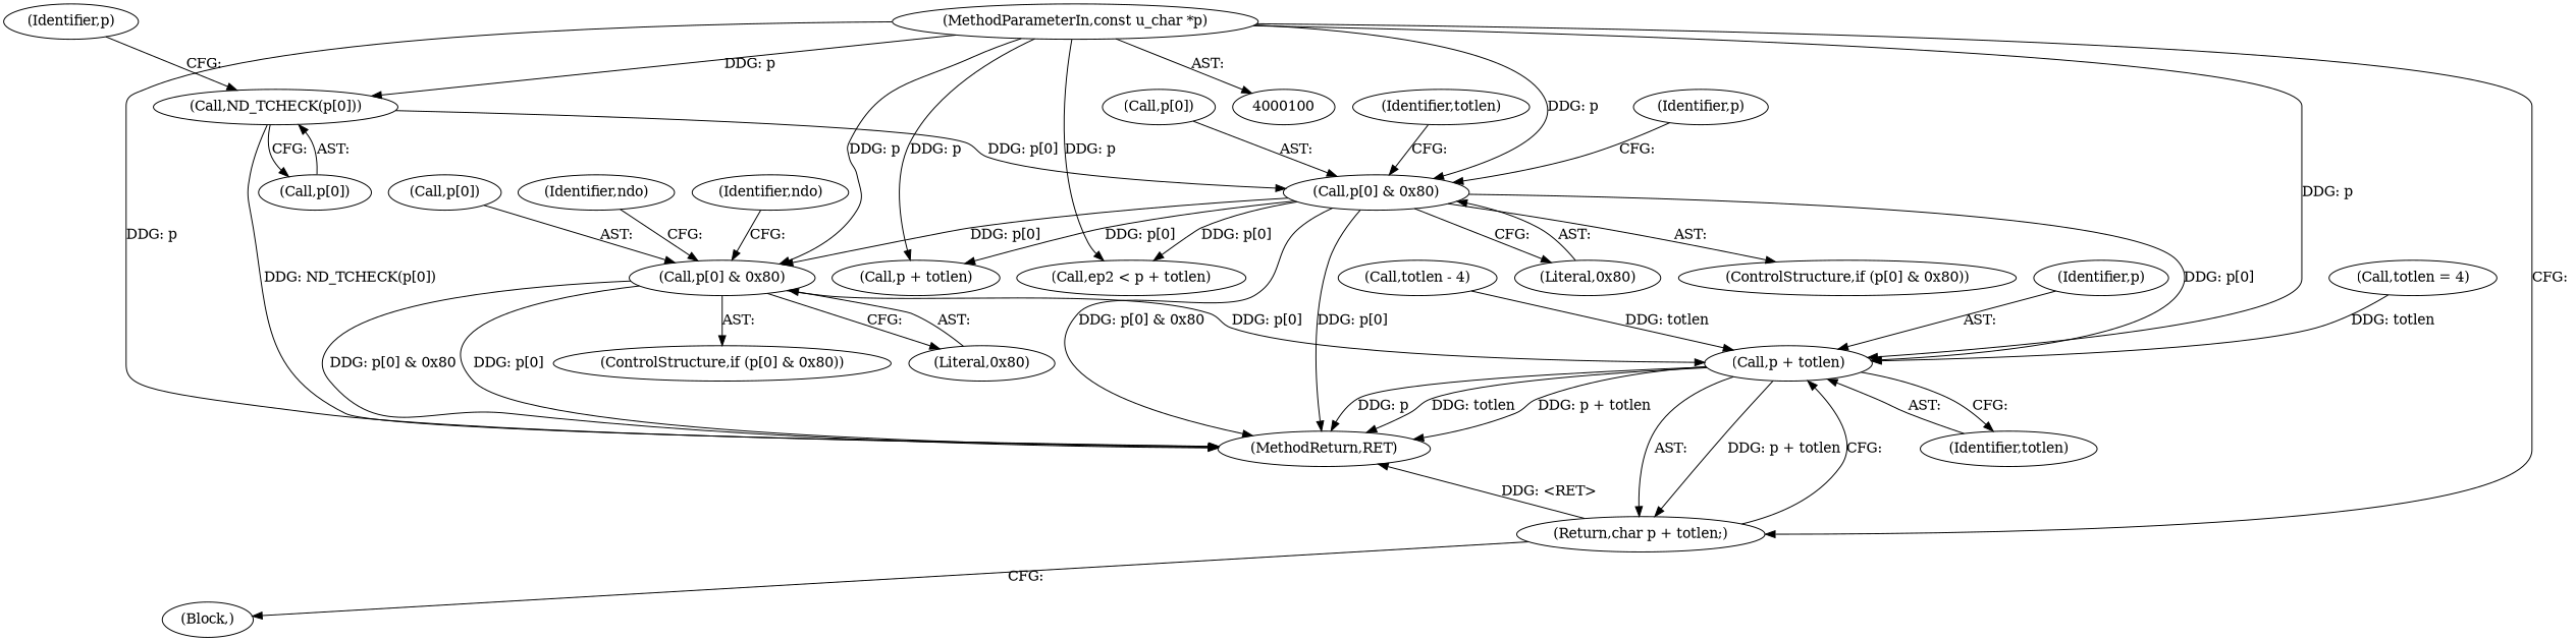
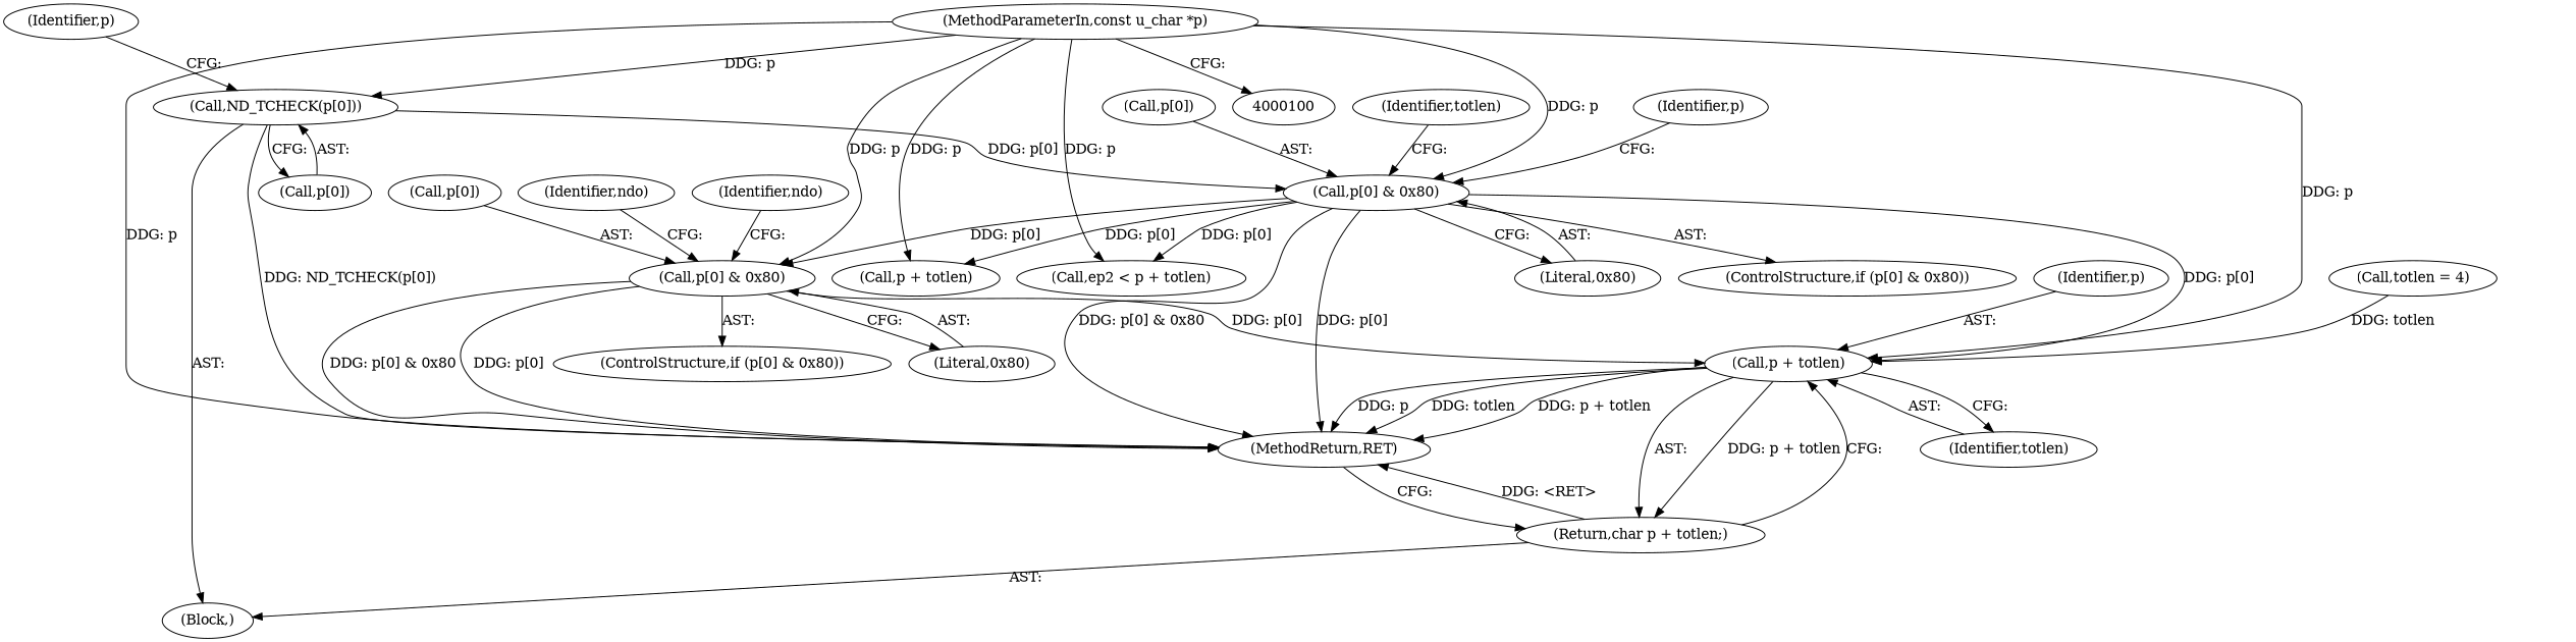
  digraph {
    n1 [label="(Call,p[0] & 0x80)"]
    n2 [label="(Call,p + totlen)"]
    n3 [label="(ControlStructure,if (p[0] & 0x80))"]
    n4 [label="(Literal,0x80)"]
    n5 [label="(MethodReturn,RET)"]
    n6 [label="(Return,char p + totlen;)"]
    n7 [label="(Identifier,totlen)"]
    n8 [label="(Call,p[0] & 0x80)"]
    n9 [label="(Call,p + totlen)"]
    n10 [label="(Literal,0x80)"]
    n11 [label="(Call,ep2 < p + totlen)"]
    n12 [label="(ControlStructure,if (p[0] & 0x80))"]
    n13 [label="(Call,ND_TCHECK(p[0]))"]
    n14 [label="(Block,)"]
    n15 [label="(Call,p[0])"]
    n16 [label="(MethodParameterIn,const u_char *p)"]
    n17 [label=4000100]
    n18 [label="(Identifier,p)"]
    n19 [label="(Identifier,p)"]
    n20 [label="(Call,p[0])"]
    n21 [label="(Call,totlen = 4)"]
    n22 [label="(Identifier,ndo)"]
    n23 [label="(Call,p[0])"]
    n24 [label="(Identifier,totlen)"]
    n25 [label="(Identifier,ndo)"]
-   n26 [label="(Call,totlen - 4)"]
    n27 [label="(Identifier,p)"]
    n1 -> n2 [label="DDG: p[0]"]
    n1 -> n3 [label="AST: "]
    n1 -> n4 [label="CFG: "]
    n1 -> n5 [label="DDG: p[0]"]
    n1 -> n5 [label="DDG: p[0] & 0x80"]
    n2 -> n5 [label="DDG: p"]
    n2 -> n5 [label="DDG: totlen"]
    n2 -> n5 [label="DDG: p + totlen"]
    n2 -> n6 [label="AST: "]
    n2 -> n6 [label="DDG: p + totlen"]
    n2 -> n7 [label="CFG: "]
    n4 -> n1 [label="AST: "]
-   n16 -> n6 [label="CFG: "]
+   n5 -> n6 [label="CFG: "]
    n6 -> n2 [label="CFG: "]
    n6 -> n5 [label="DDG: <RET>"]
-   n6 -> n14 [label="CFG: "]
+   n6 -> n14 [label="AST: "]
    n7 -> n2 [label="AST: "]
    n8 -> n1 [label="DDG: p[0]"]
    n8 -> n2 [label="DDG: p[0]"]
    n8 -> n5 [label="DDG: p[0] & 0x80"]
    n8 -> n5 [label="DDG: p[0]"]
    n8 -> n9 [label="DDG: p[0]"]
    n8 -> n10 [label="CFG: "]
    n8 -> n11 [label="DDG: p[0]"]
    n8 -> n12 [label="AST: "]
    n10 -> n8 [label="AST: "]
    n13 -> n5 [label="DDG: ND_TCHECK(p[0])"]
    n13 -> n8 [label="DDG: p[0]"]
+   n13 -> n14 [label="AST: "]
    n13 -> n15 [label="CFG: "]
    n15 -> n13 [label="AST: "]
    n16 -> n1 [label="DDG: p"]
    n16 -> n2 [label="DDG: p"]
    n16 -> n5 [label="DDG: p"]
    n16 -> n8 [label="DDG: p"]
    n16 -> n9 [label="DDG: p"]
    n16 -> n11 [label="DDG: p"]
    n16 -> n13 [label="DDG: p"]
-   n16 -> n17 [label="AST: "]
+   n16 -> n17 [label="CFG: "]
    n18 -> n8 [label="CFG: "]
    n19 -> n13 [label="CFG: "]
    n20 -> n1 [label="AST: "]
    n21 -> n2 [label="DDG: totlen"]
    n22 -> n1 [label="CFG: "]
    n23 -> n8 [label="AST: "]
    n24 -> n8 [label="CFG: "]
    n25 -> n1 [label="CFG: "]
-   n26 -> n2 [label="DDG: totlen"]
    n27 -> n2 [label="AST: "]
  }
